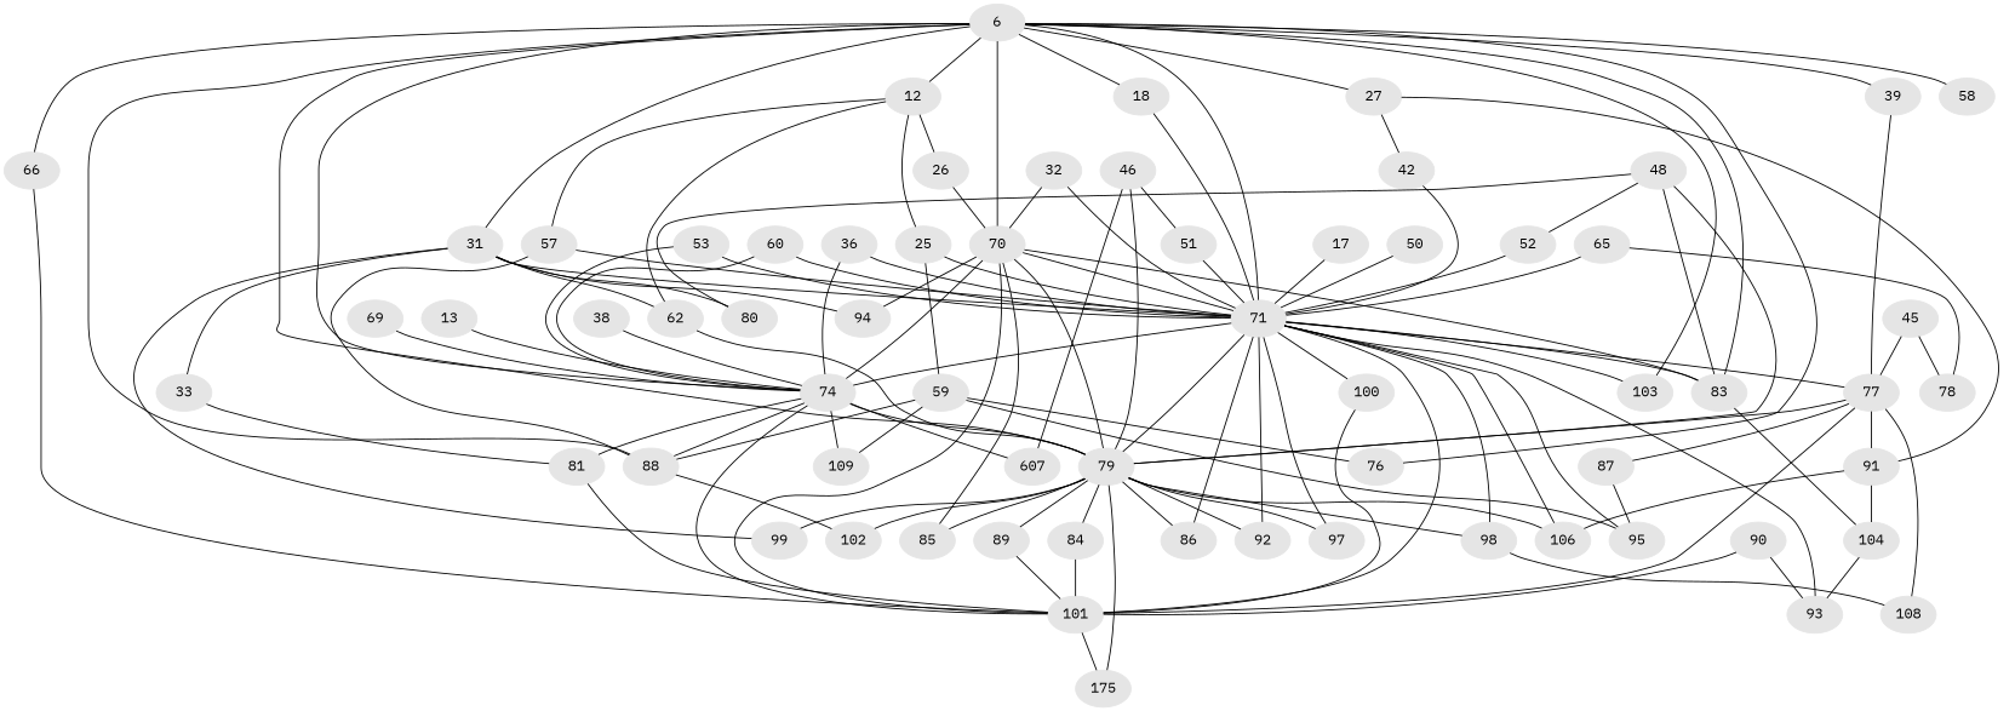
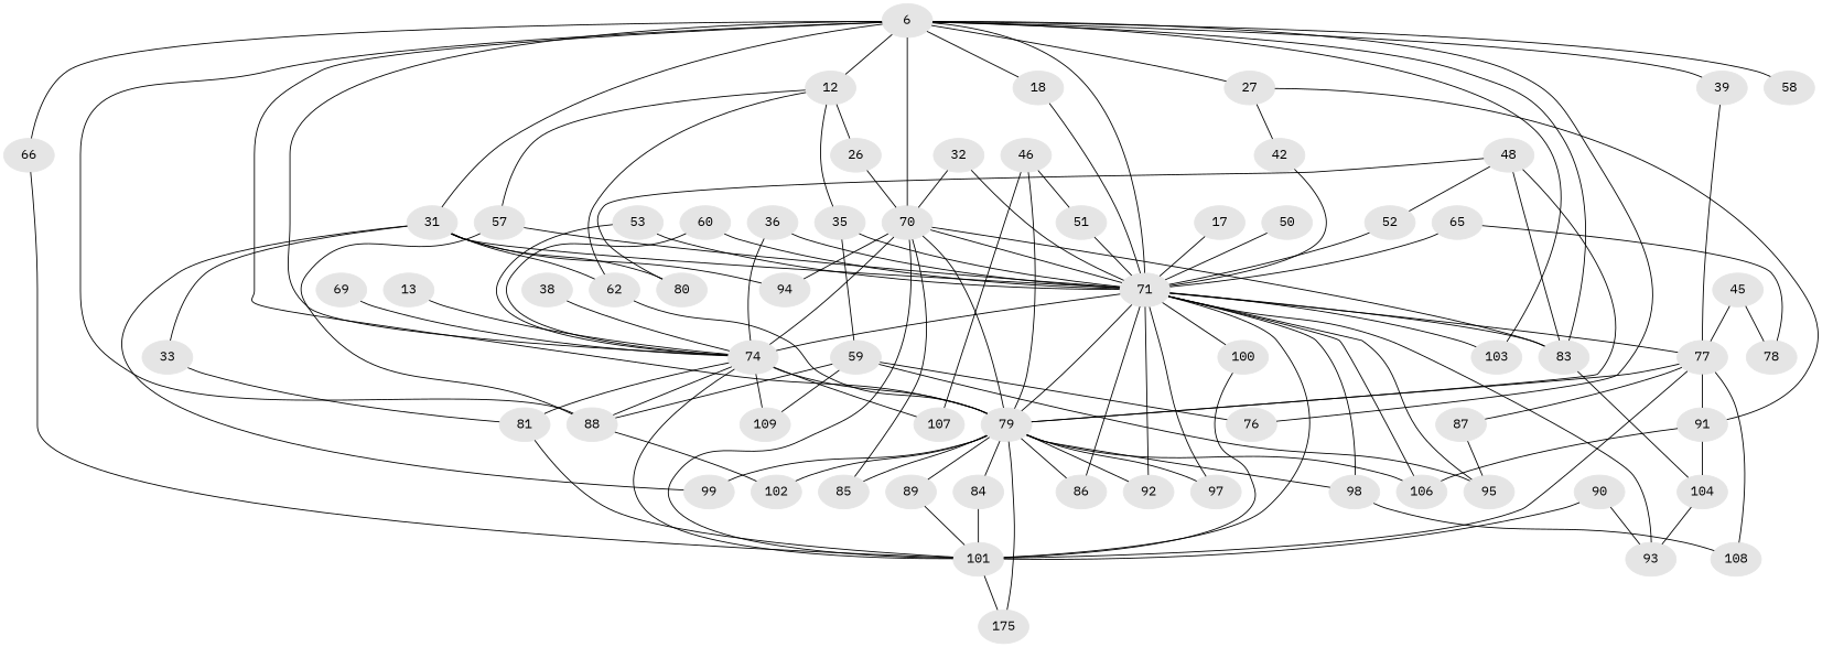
  graph {
    fontname="IBM Plex Mono"
    node [color=gray90 fontname="IBM Plex Mono" style=filled]
    edge [fontname="IBM Plex Mono"]
    6 [super="+5"]
    12
    18
    27 [super="+24"]
    31 [super="+29"]
    39
    58
    66
    70 [super="+19+61+9"]
    71 [super="+11+56+2"]
    74 [super="+67+49"]
    76
    79 [super="+75+10"]
    83 [super="+20+82+63"]
    88 [super="+28"]
    103 [super="+68"]
    26
-   35 [label=25]
+   35
    57 [super="+43"]
    62 [super="+40"]
    42
    91 [super="+44"]
    33
    80
    94
    99
    77 [super="+23+22"]
    101 [super="+73+72"]
    85
    95 [super="+16"]
    86
    92
    93 [super="+15"]
    97
    98 [super="+55"]
    100
    106 [super="+96"]
-   107 [label=607]
+   107
    109
    81
    84
    89
    102
    n44 [label=175]
    104
    59 [super="+54"]
    13
    17
    32
    36
    38
    87
    108
    45
    78
    46
    51
    48
    52
    50
    53
    60
    65
    69
    90
    6 -- 12 [weight=2]
    6 -- 18
    6 -- 27 [weight=2]
    6 -- 31
    6 -- 39
    6 -- 58 [weight=2]
    6 -- 66
    6 -- 70 [weight=5]
    6 -- 71 [weight=5]
    6 -- 74 [weight=4]
    6 -- 76
    6 -- 79 [weight=5]
    6 -- 83
    6 -- 88
    6 -- 103 [weight=2]
    12 -- 26
    12 -- 35
    12 -- 57
    12 -- 62
    18 -- 71
    27 -- 42
    27 -- 91
    31 -- 71 [weight=2]
    31 -- 62
    31 -- 33
    31 -- 80
    31 -- 94
    31 -- 99
    39 -- 77
    66 -- 101
    70 -- 71 [weight=7]
    70 -- 74 [weight=7]
    70 -- 79 [weight=5]
    70 -- 83
    70 -- 94
    70 -- 101
    70 -- 85
    71 -- 74 [weight=7]
    71 -- 79 [weight=5]
    71 -- 83 [weight=3]
    71 -- 103
    71 -- 77 [weight=3]
    71 -- 101
    71 -- 95 [weight=2]
    71 -- 86
    71 -- 92
    71 -- 93 [weight=2]
    71 -- 97
    71 -- 98
    71 -- 100
    71 -- 106 [weight=2]
    74 -- 79 [weight=4]
    74 -- 88
    74 -- 101
    74 -- 107
    74 -- 109
    74 -- 81
    79 -- 99
    79 -- 85
    79 -- 86
    79 -- 92
    79 -- 97
    79 -- 98 [weight=2]
    79 -- 106
    79 -- 84
    79 -- 89
    79 -- 102
    79 -- n44
    83 -- 104
    88 -- 102
    26 -- 70
    35 -- 71
    35 -- 59
    57 -- 71
    57 -- 88
    62 -- 79
    42 -- 71
    91 -- 106
    91 -- 104
    33 -- 81
    77 -- 79 [weight=2]
    77 -- 91
    77 -- 101 [weight=4]
    77 -- 87
    77 -- 108
    101 -- n44
    98 -- 108
    100 -- 101
    81 -- 101
    84 -- 101
    89 -- 101
    104 -- 93
    59 -- 76
    59 -- 88 [weight=2]
    59 -- 95
    59 -- 109
    13 -- 74 [weight=2]
    17 -- 71 [weight=2]
    32 -- 70
    32 -- 71
    36 -- 71
    36 -- 74
    38 -- 74
    87 -- 95
    45 -- 77 [weight=2]
    45 -- 78
    46 -- 79 [weight=2]
    46 -- 107
    46 -- 51
    51 -- 71
    48 -- 79 [weight=2]
    48 -- 83
    48 -- 80
    48 -- 52
    52 -- 71
    50 -- 71 [weight=2]
    53 -- 71
    53 -- 74
    60 -- 71
    60 -- 74
    65 -- 71
    65 -- 78
    69 -- 74 [weight=2]
    90 -- 101
    90 -- 93
  }
